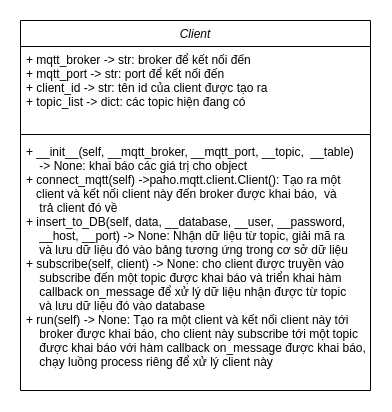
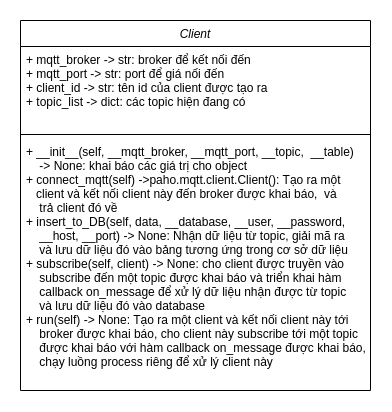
  <mxCell id="0" />
  <mxCell id="1" parent="0" />
  <mxCell id="2" value="Client&#10;" style="swimlane;fontStyle=2;align=center;verticalAlign=top;childLayout=stackLayout;horizontal=1;startSize=26;horizontalStack=0;resizeParent=1;resizeLast=0;collapsible=1;marginBottom=0;rounded=0;shadow=0;strokeWidth=1;" parent="1" vertex="1"><mxGeometry x="20" y="20" width="350" height="370" as="geometry"><mxRectangle x="230" y="140" width="160" height="26" as="alternateBounds" /></mxGeometry></mxCell>
- <mxCell id="3" value="+ mqtt_broker -&gt; str: broker để kết nối đến&#10;+ mqtt_port -&gt; str: port để kết nối đến&#10;+ client_id -&gt; str: tên id của client được tạo ra&#10;+ topic_list -&gt; dict: các topic hiện đang có " style="text;align=left;verticalAlign=top;spacingLeft=4;spacingRight=4;overflow=hidden;rotatable=0;points=[[0,0.5],[1,0.5]];portConstraint=eastwest;" parent="2" vertex="1"><mxGeometry y="26" width="350" height="84" as="geometry" /></mxCell>
+ <mxCell id="3" value="+ mqtt_broker -&gt; str: broker để kết nối đến&#10;+ mqtt_port -&gt; str: port để giá nối đến&#10;+ client_id -&gt; str: tên id của client được tạo ra&#10;+ topic_list -&gt; dict: các topic hiện đang có " style="text;align=left;verticalAlign=top;spacingLeft=4;spacingRight=4;overflow=hidden;rotatable=0;points=[[0,0.5],[1,0.5]];portConstraint=eastwest;" parent="2" vertex="1"><mxGeometry y="26" width="350" height="84" as="geometry" /></mxCell>
  <mxCell id="4" value="" style="line;html=1;strokeWidth=1;align=left;verticalAlign=middle;spacingTop=-1;spacingLeft=3;spacingRight=3;rotatable=0;labelPosition=right;points=[];portConstraint=eastwest;" parent="2" vertex="1"><mxGeometry y="110" width="350" height="8" as="geometry" /></mxCell>
  <mxCell id="5" value="+ __init__(self, __mqtt_broker, __mqtt_port, __topic,  __table) &#10;    -&gt; None: khai báo các giá trị cho object&#10;+ connect_mqtt(self) -&gt;paho.mqtt.client.Client(): Tạo ra một &#10;   client và kết nối client này đến broker được khai báo,  và &#10;    trả client đó về&#10;+ insert_to_DB(self, data, __database, __user, __password,&#10;    __host, __port) -&gt; None: Nhận dữ liệu từ topic, giải mã ra &#10;    và lưu dữ liệu đó vào bảng tương ứng trong cơ sở dữ liệu&#10;+ subscribe(self, client) -&gt; None: cho client được truyền vào &#10;    subscribe đến một topic được khai báo và triển khai hàm &#10;    callback on_message để xử lý dữ liệu nhận được từ topic &#10;    và lưu dữ liệu đó vào database&#10;+ run(self) -&gt; None: Tạo ra một client và kết nối client này tới &#10;    broker được khai báo, cho client này subscribe tới một topic&#10;    được khai báo với hàm callback on_message được khai báo,&#10;    chạy luồng process riêng để xử lý client này " style="text;align=left;verticalAlign=top;spacingLeft=4;spacingRight=4;overflow=hidden;rotatable=0;points=[[0,0.5],[1,0.5]];portConstraint=eastwest;" parent="2" vertex="1"><mxGeometry y="118" width="350" height="252" as="geometry" /></mxCell>
